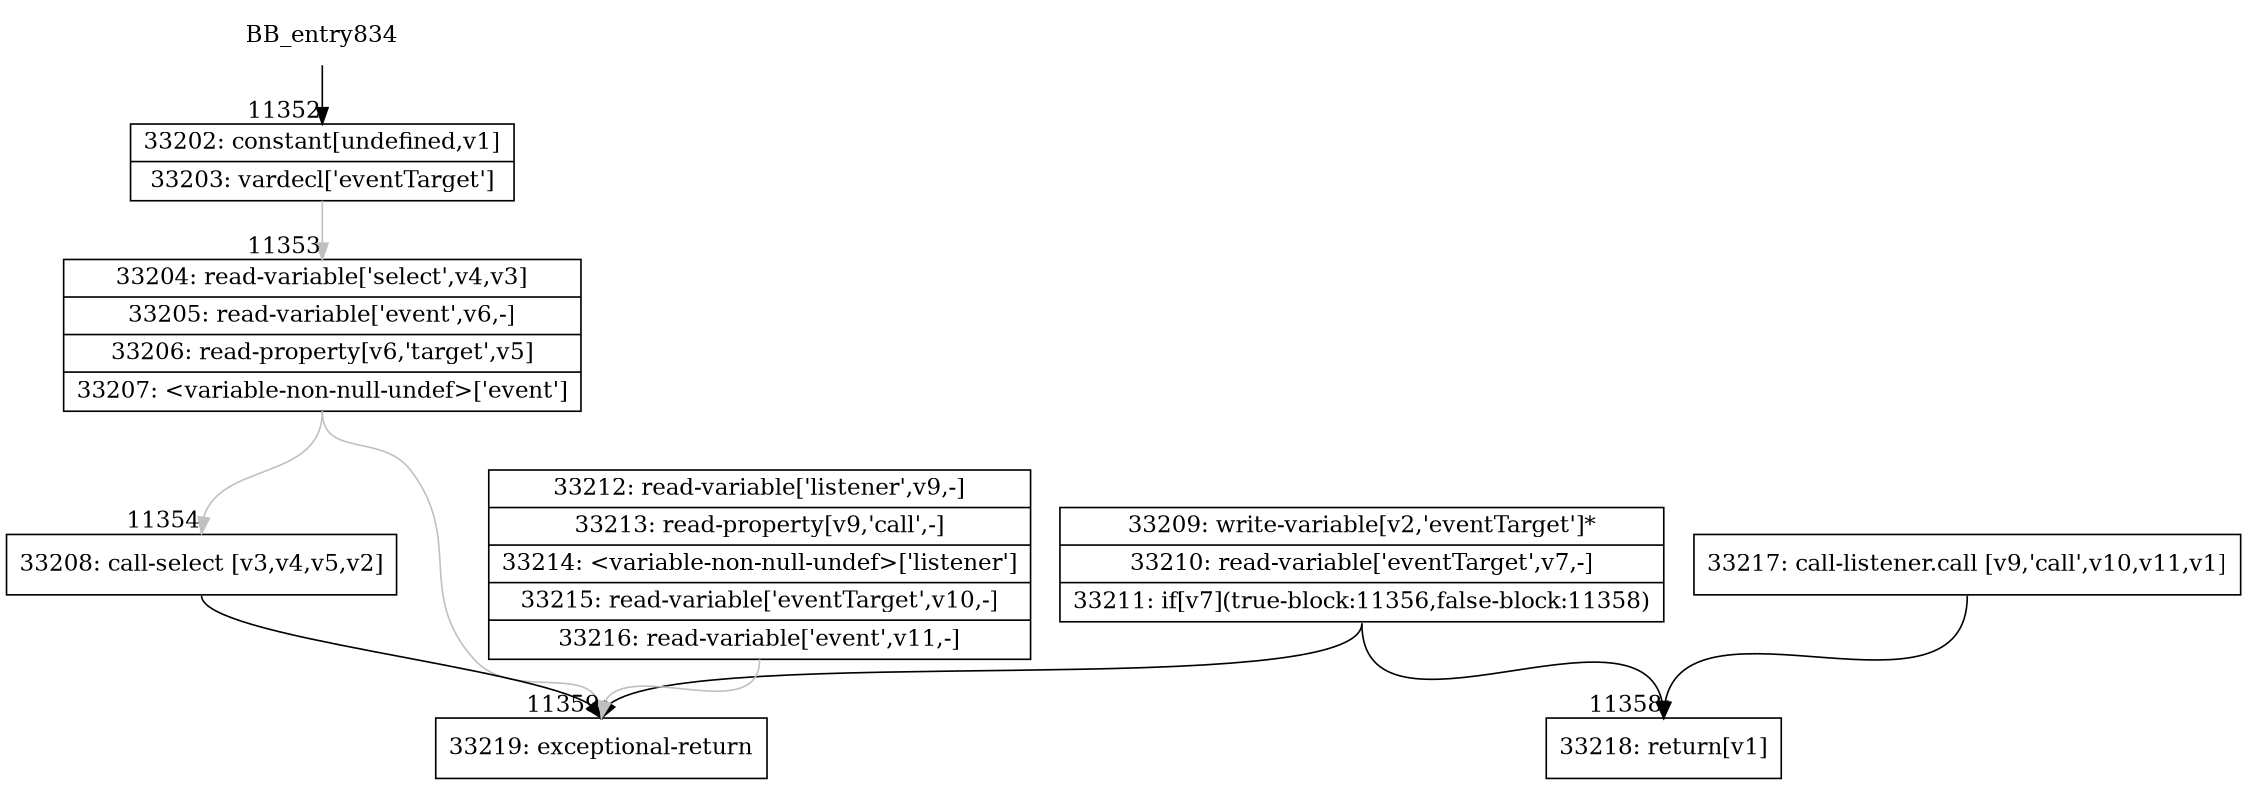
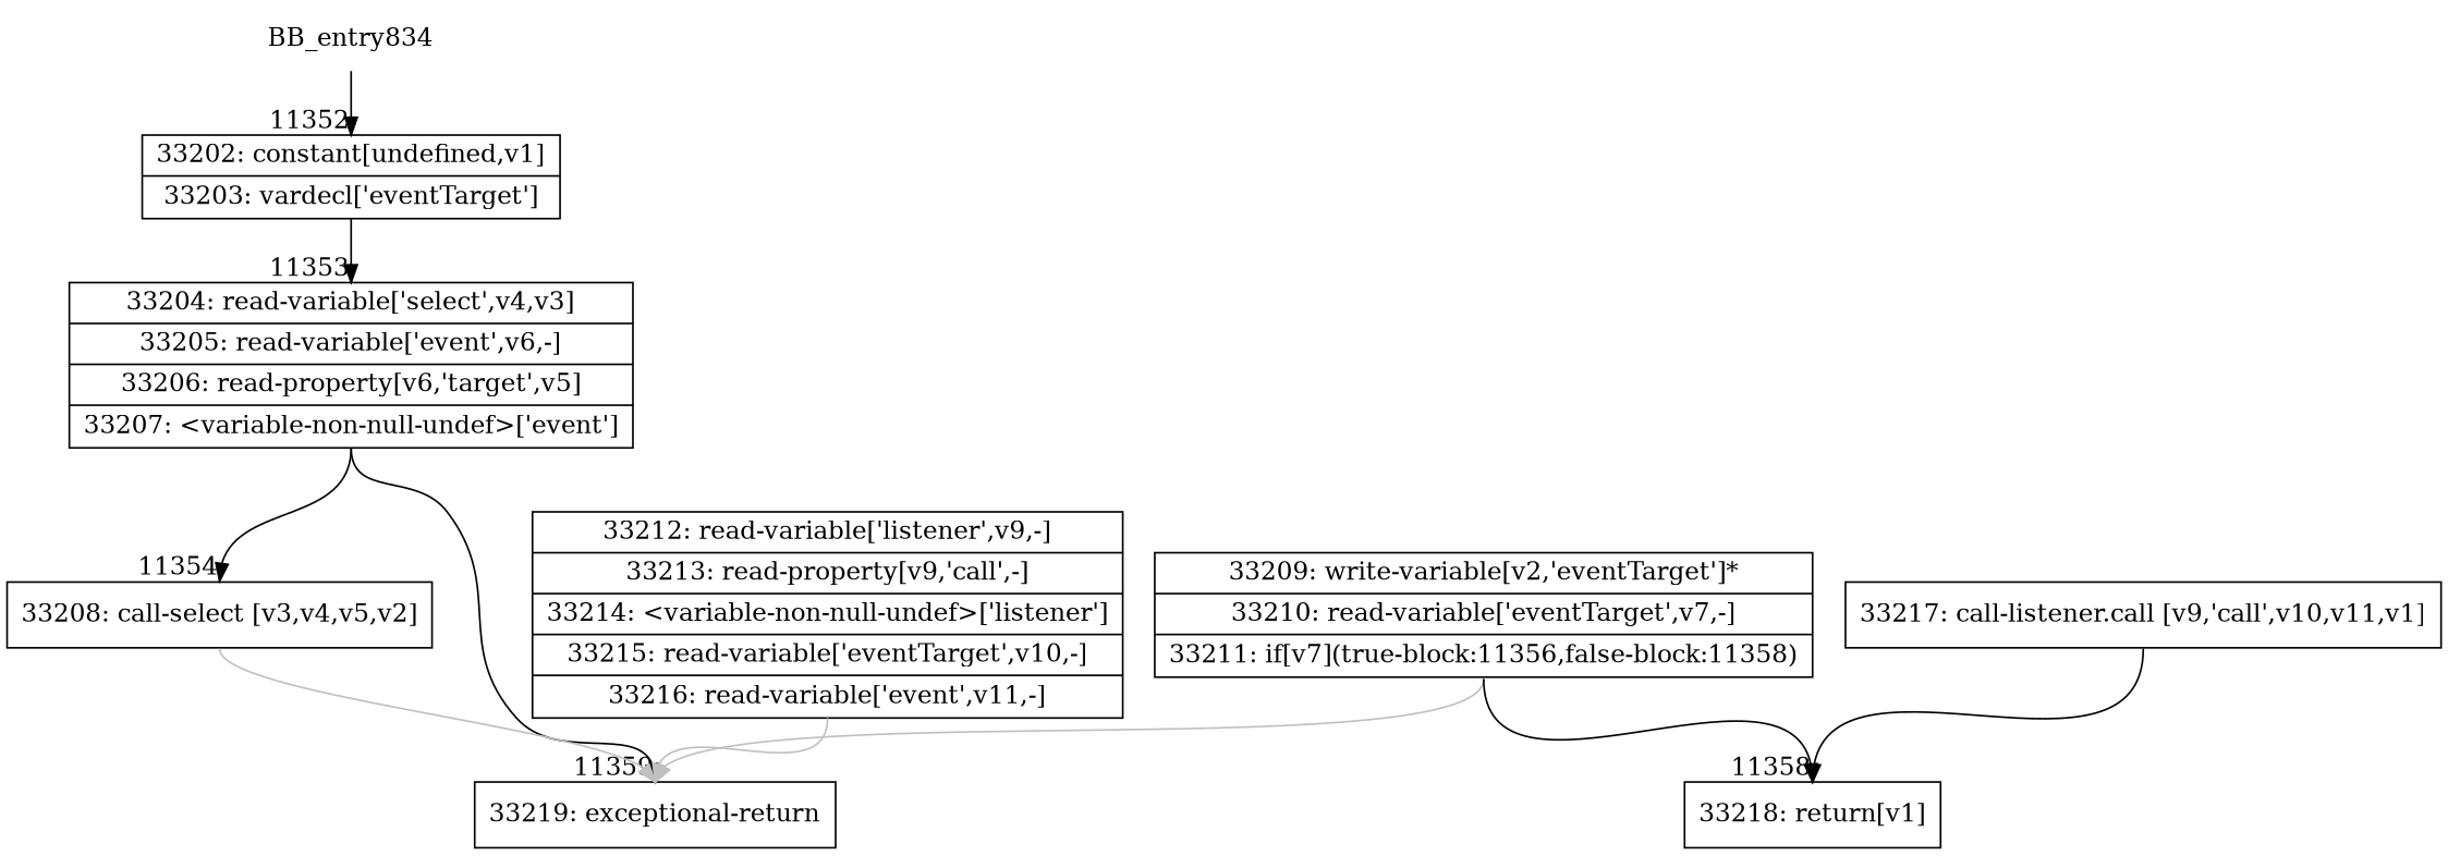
  digraph {
    rankdir=TD
    node [shape=record]
    edge [headport=n tailport=s]
    n1 [label=BB_entry834 shape=none]
    n2 [label="{33202: constant[undefined,v1]|33203: vardecl['eventTarget']}"]
    n3 [label="{33204: read-variable['select',v4,v3]|33205: read-variable['event',v6,-]|33206: read-property[v6,'target',v5]|33207: \<variable-non-null-undef\>['event']}"]
    n4 [label="{33208: call-select [v3,v4,v5,v2]}"]
    n5 [label="{33219: exceptional-return}"]
    n6 [label="{33209: write-variable[v2,'eventTarget']*|33210: read-variable['eventTarget',v7,-]|33211: if[v7](true-block:11356,false-block:11358)}"]
    n7 [label="{33218: return[v1]}"]
    n8 [label="{33212: read-variable['listener',v9,-]|33213: read-property[v9,'call',-]|33214: \<variable-non-null-undef\>['listener']|33215: read-variable['eventTarget',v10,-]|33216: read-variable['event',v11,-]}"]
    n9 [label="{33217: call-listener.call [v9,'call',v10,v11,v1]}"]
    n1 -> n2 [headlabel="    11352"]
-   n2 -> n3 [headlabel="      11353" color=gray]
-   n3 -> n4 [headlabel="      11354" color=gray]
-   n3 -> n5 [color=gray headlabel="      11359"]
-   n4 -> n5 [color=black]
-   n6 -> n5 [color=black]
+   n2 -> n3 [headlabel="      11353"]
+   n3 -> n4 [headlabel="      11354"]
+   n3 -> n5 [color=black headlabel="      11359"]
+   n4 -> n5 [color=gray]
+   n6 -> n5 [color=gray]
    n6 -> n7 [headlabel="      11358"]
    n8 -> n5 [color=gray]
    n9 -> n7
  }
